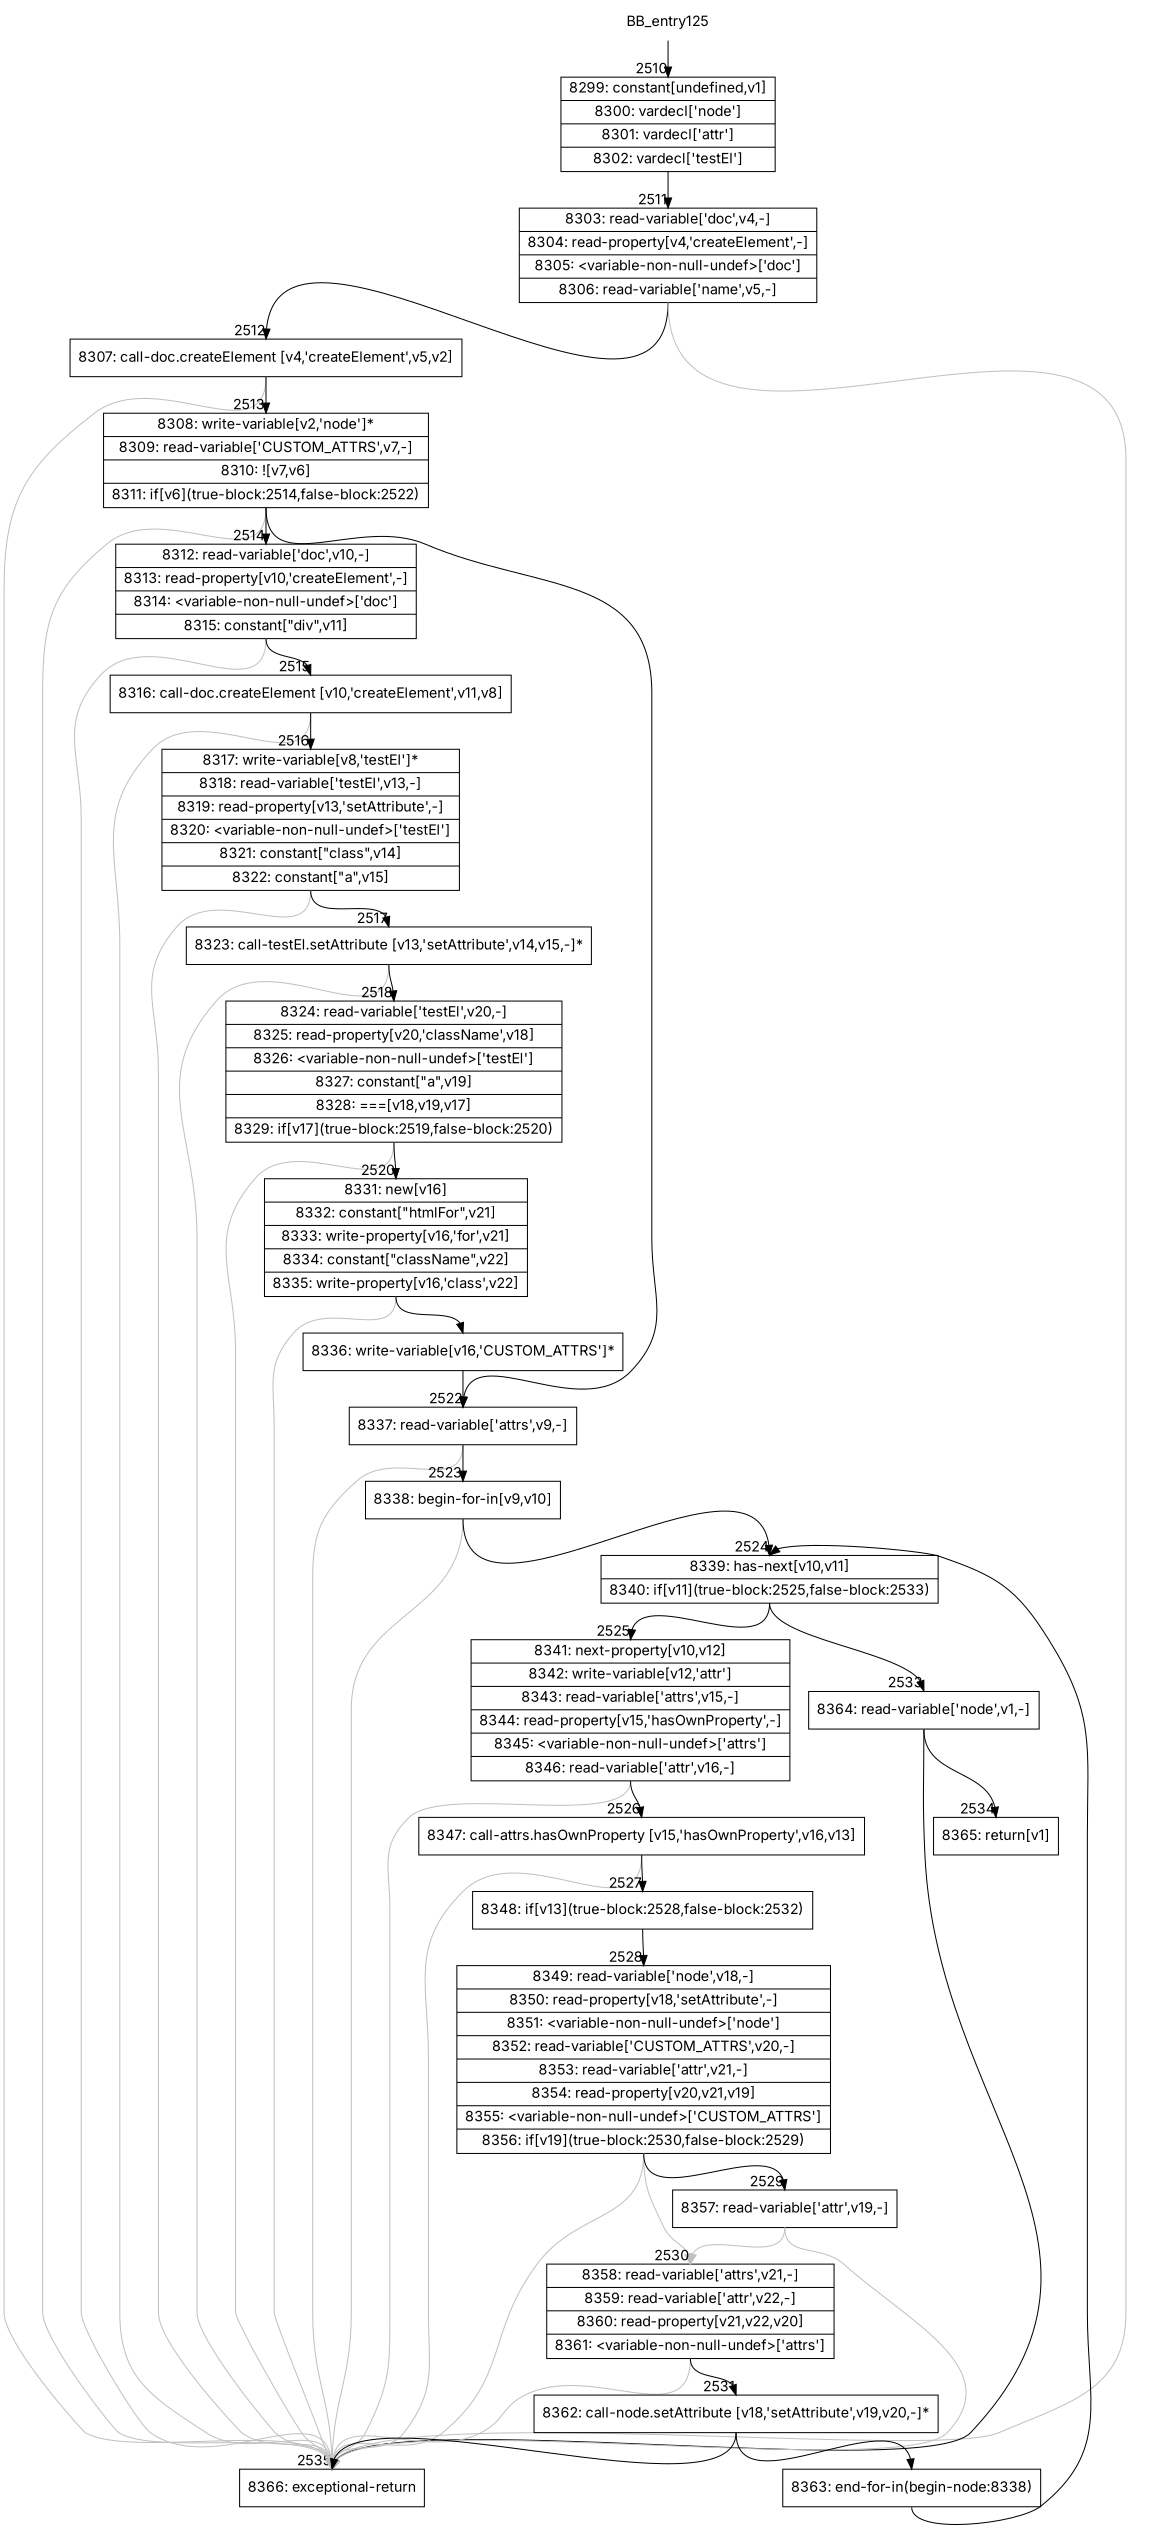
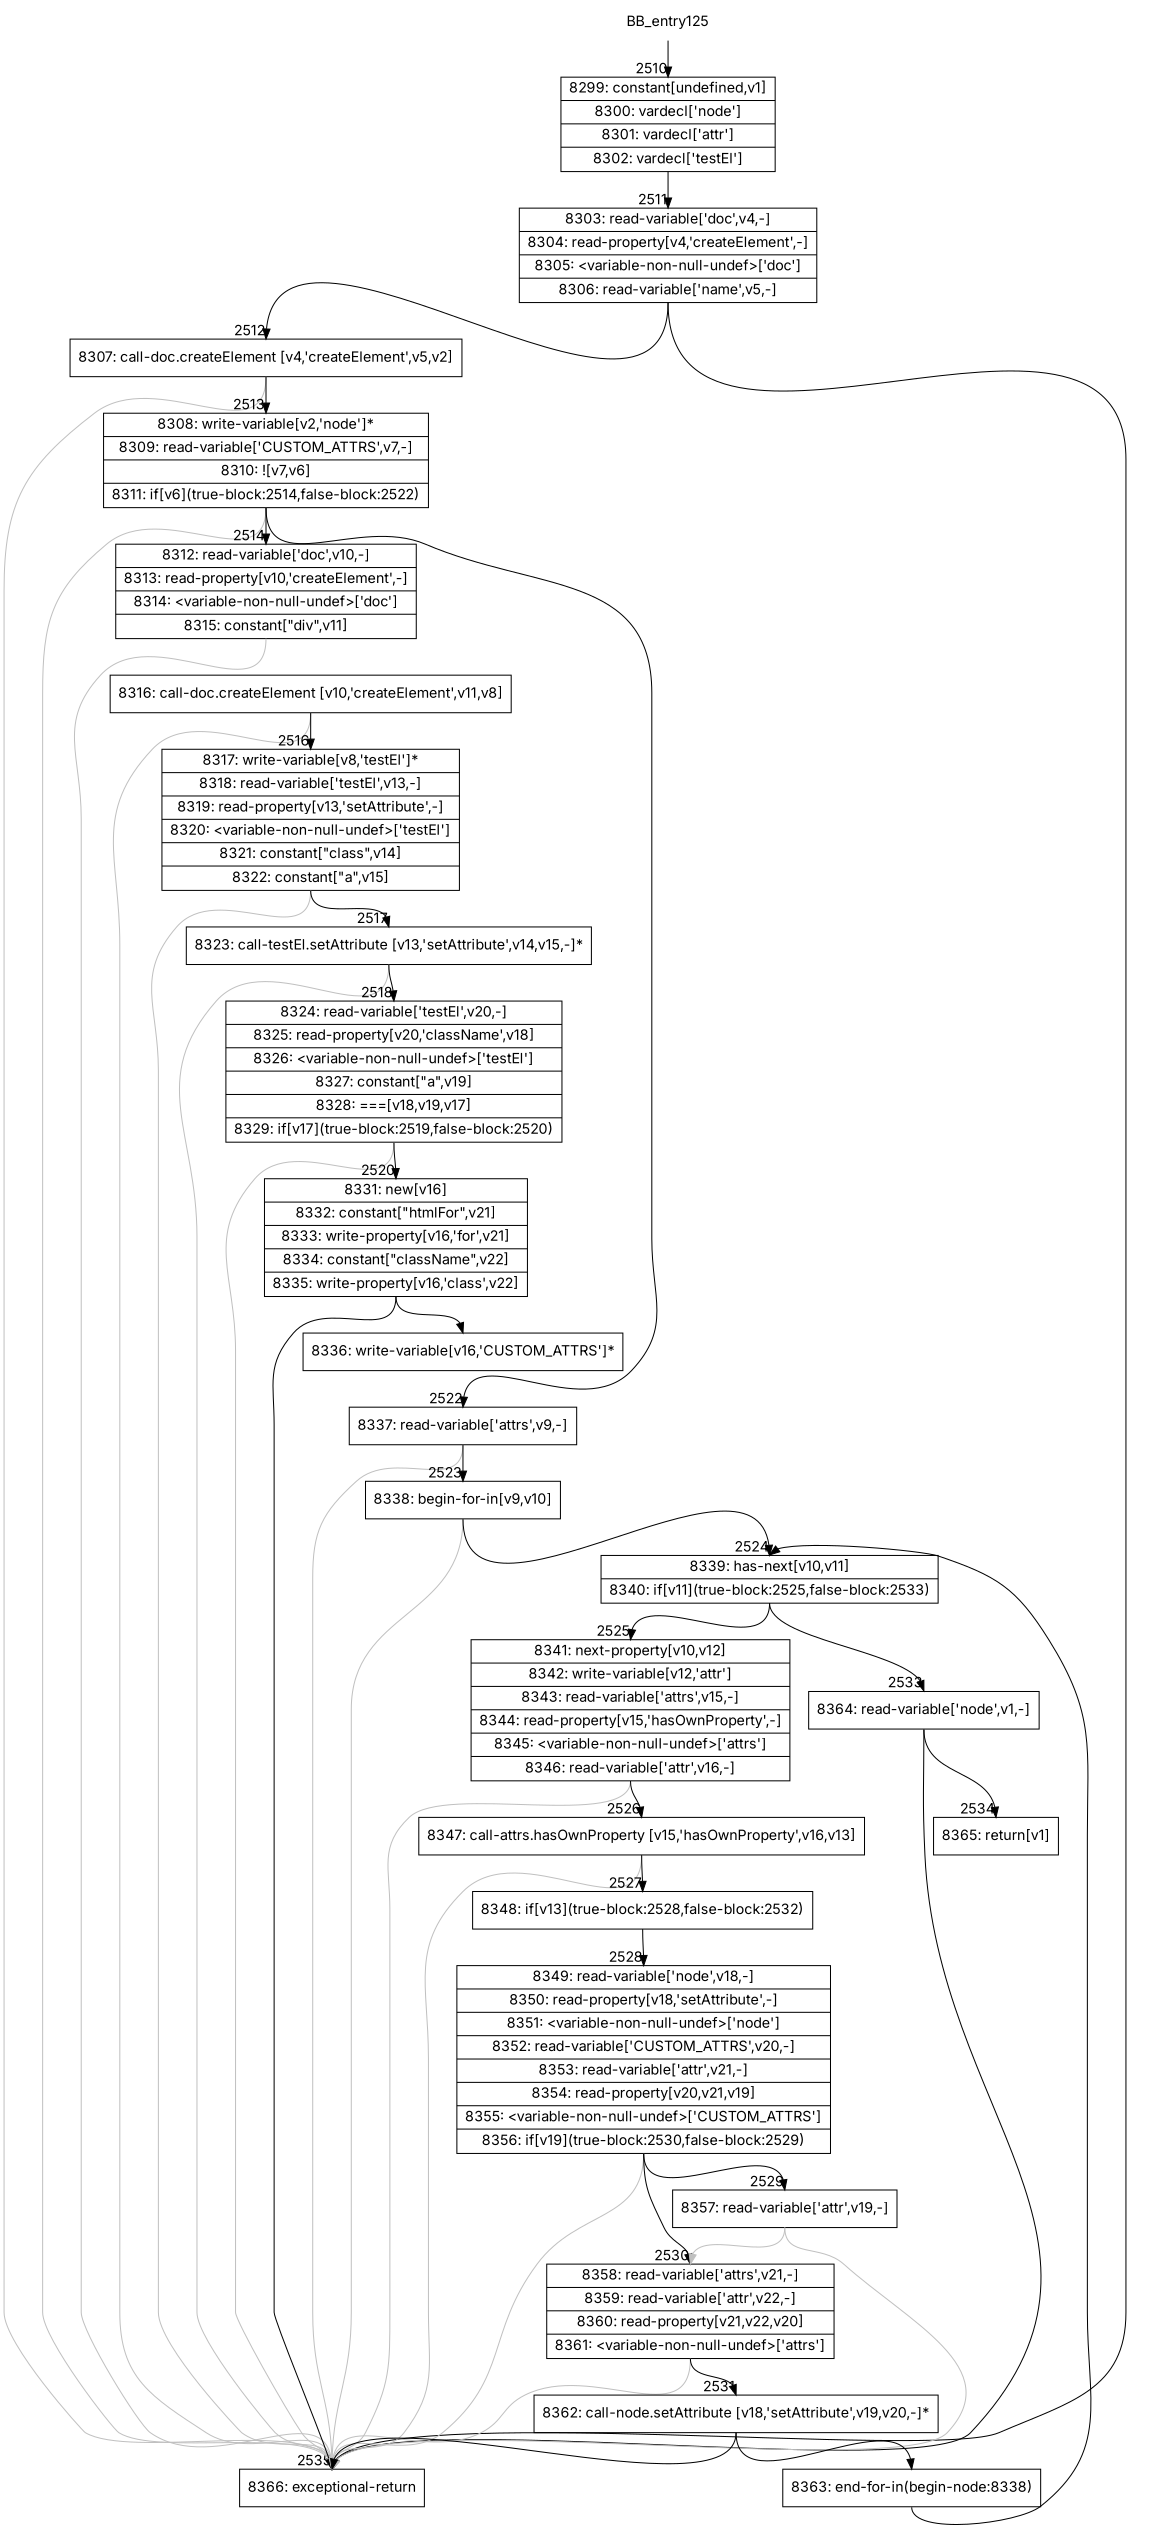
  digraph {
    fontname=Inter
    rankdir=TD
    node [fontname=Inter shape=record]
    edge [fontname=Inter headport=n tailport=s]
    n1 [label=BB_entry125 shape=none]
    n2 [label="{8299: constant[undefined,v1]|8300: vardecl['node']|8301: vardecl['attr']|8302: vardecl['testEl']}"]
    n3 [label="{8303: read-variable['doc',v4,-]|8304: read-property[v4,'createElement',-]|8305: \<variable-non-null-undef\>['doc']|8306: read-variable['name',v5,-]}"]
    n4 [label="{8307: call-doc.createElement [v4,'createElement',v5,v2]}"]
    n5 [label="{8366: exceptional-return}"]
    n6 [label="{8308: write-variable[v2,'node']*|8309: read-variable['CUSTOM_ATTRS',v7,-]|8310: ![v7,v6]|8311: if[v6](true-block:2514,false-block:2522)}"]
    n7 [label="{8312: read-variable['doc',v10,-]|8313: read-property[v10,'createElement',-]|8314: \<variable-non-null-undef\>['doc']|8315: constant[\"div\",v11]}"]
    n8 [label="{8337: read-variable['attrs',v9,-]}"]
    n9 [label="{8316: call-doc.createElement [v10,'createElement',v11,v8]}"]
    n10 [label="{8338: begin-for-in[v9,v10]}"]
    n11 [label="{8317: write-variable[v8,'testEl']*|8318: read-variable['testEl',v13,-]|8319: read-property[v13,'setAttribute',-]|8320: \<variable-non-null-undef\>['testEl']|8321: constant[\"class\",v14]|8322: constant[\"a\",v15]}"]
    n12 [label="{8339: has-next[v10,v11]|8340: if[v11](true-block:2525,false-block:2533)}"]
    n13 [label="{8323: call-testEl.setAttribute [v13,'setAttribute',v14,v15,-]*}"]
    n14 [label="{8324: read-variable['testEl',v20,-]|8325: read-property[v20,'className',v18]|8326: \<variable-non-null-undef\>['testEl']|8327: constant[\"a\",v19]|8328: ===[v18,v19,v17]|8329: if[v17](true-block:2519,false-block:2520)}"]
    n15 [label="{8331: new[v16]|8332: constant[\"htmlFor\",v21]|8333: write-property[v16,'for',v21]|8334: constant[\"className\",v22]|8335: write-property[v16,'class',v22]}"]
    n16 [label="{8336: write-variable[v16,'CUSTOM_ATTRS']*}"]
    n17 [label="{8341: next-property[v10,v12]|8342: write-variable[v12,'attr']|8343: read-variable['attrs',v15,-]|8344: read-property[v15,'hasOwnProperty',-]|8345: \<variable-non-null-undef\>['attrs']|8346: read-variable['attr',v16,-]}"]
    n18 [label="{8364: read-variable['node',v1,-]}"]
    n19 [label="{8347: call-attrs.hasOwnProperty [v15,'hasOwnProperty',v16,v13]}"]
    n20 [label="{8365: return[v1]}"]
    n21 [label="{8348: if[v13](true-block:2528,false-block:2532)}"]
    n22 [label="{8349: read-variable['node',v18,-]|8350: read-property[v18,'setAttribute',-]|8351: \<variable-non-null-undef\>['node']|8352: read-variable['CUSTOM_ATTRS',v20,-]|8353: read-variable['attr',v21,-]|8354: read-property[v20,v21,v19]|8355: \<variable-non-null-undef\>['CUSTOM_ATTRS']|8356: if[v19](true-block:2530,false-block:2529)}"]
    n23 [label="{8358: read-variable['attrs',v21,-]|8359: read-variable['attr',v22,-]|8360: read-property[v21,v22,v20]|8361: \<variable-non-null-undef\>['attrs']}"]
    n24 [label="{8357: read-variable['attr',v19,-]}"]
    n25 [label="{8363: end-for-in(begin-node:8338)}"]
    n26 [label="{8362: call-node.setAttribute [v18,'setAttribute',v19,v20,-]*}"]
    n1 -> n2 [headlabel="    2510"]
    n2 -> n3 [headlabel="      2511"]
    n3 -> n4 [headlabel="      2512"]
-   n3 -> n5 [color=gray headlabel="      2535"]
+   n3 -> n5 [color=black headlabel="      2535"]
    n4 -> n5 [color=gray]
    n4 -> n6 [headlabel="      2513"]
    n6 -> n5 [color=gray]
    n6 -> n7 [headlabel="      2514"]
    n6 -> n8 [headlabel="      2522"]
    n7 -> n5 [color=gray]
-   n7 -> n9 [headlabel="      2515"]
    n8 -> n5 [color=gray]
    n8 -> n10 [headlabel="      2523"]
    n9 -> n5 [color=gray]
    n9 -> n11 [headlabel="      2516"]
    n10 -> n5 [color=gray]
    n10 -> n12 [headlabel="      2524"]
    n11 -> n5 [color=gray]
    n11 -> n13 [headlabel="      2517"]
    n12 -> n17 [headlabel="      2525"]
    n12 -> n18 [headlabel="      2533"]
    n13 -> n5 [color=gray]
    n13 -> n14 [headlabel="      2518"]
    n14 -> n5 [color=gray]
    n14 -> n15 [headlabel="      2520"]
-   n15 -> n5 [color=gray]
+   n15 -> n5 [color=black]
    n15 -> n16
-   n16 -> n8
    n17 -> n5 [color=gray]
    n17 -> n19 [headlabel="      2526"]
    n18 -> n5 [color=black]
    n18 -> n20 [headlabel="      2534"]
    n19 -> n5 [color=gray]
    n19 -> n21 [headlabel="      2527"]
    n21 -> n22 [headlabel="      2528"]
    n22 -> n5 [color=gray]
-   n22 -> n23 [headlabel="      2530" color=gray]
+   n22 -> n23 [headlabel="      2530"]
    n22 -> n24 [headlabel="      2529"]
    n23 -> n5 [color=gray]
    n23 -> n26 [headlabel="      2531"]
    n24 -> n5 [color=gray]
    n24 -> n23 [color=gray]
    n25 -> n12
    n26 -> n5 [color=black]
    n26 -> n25
  }
